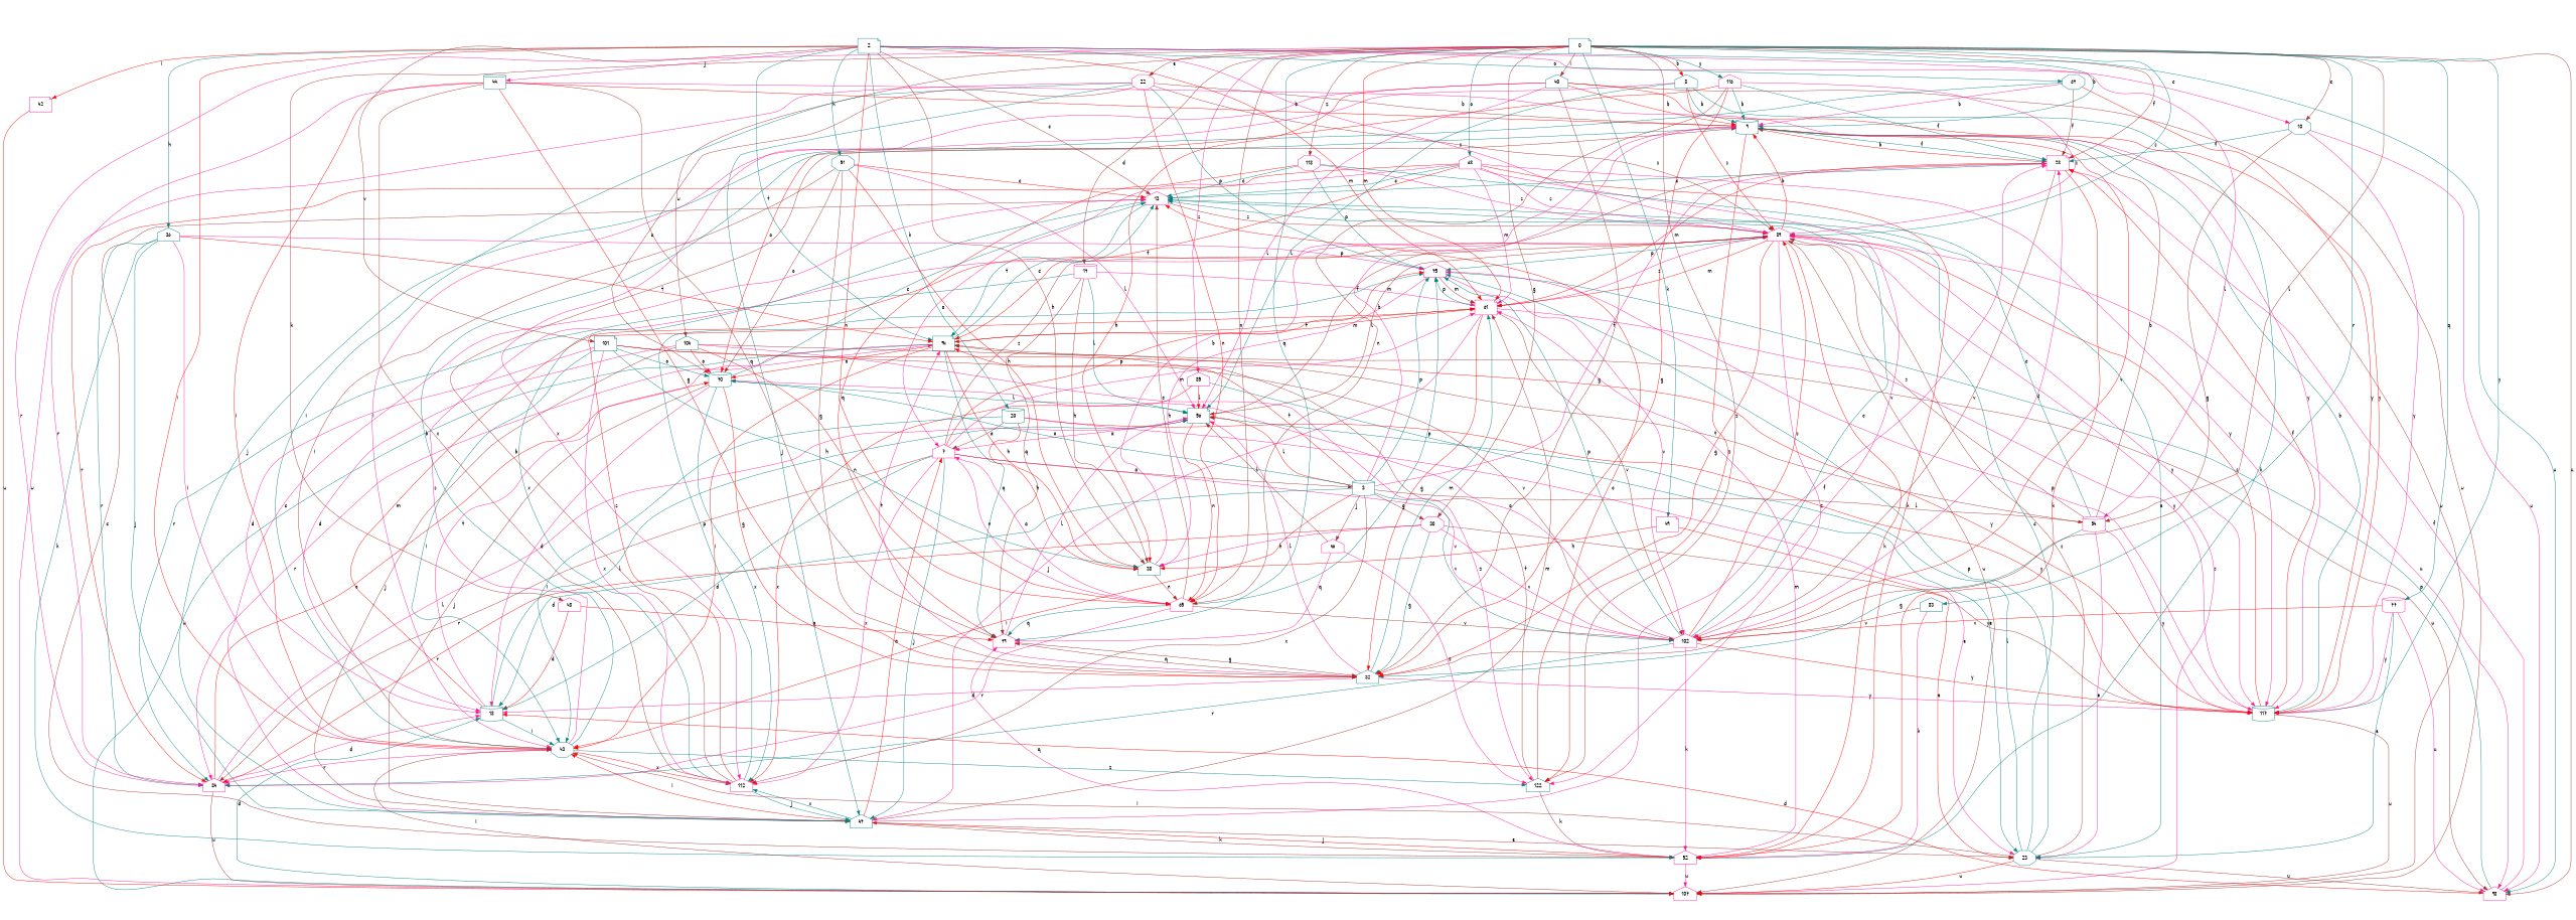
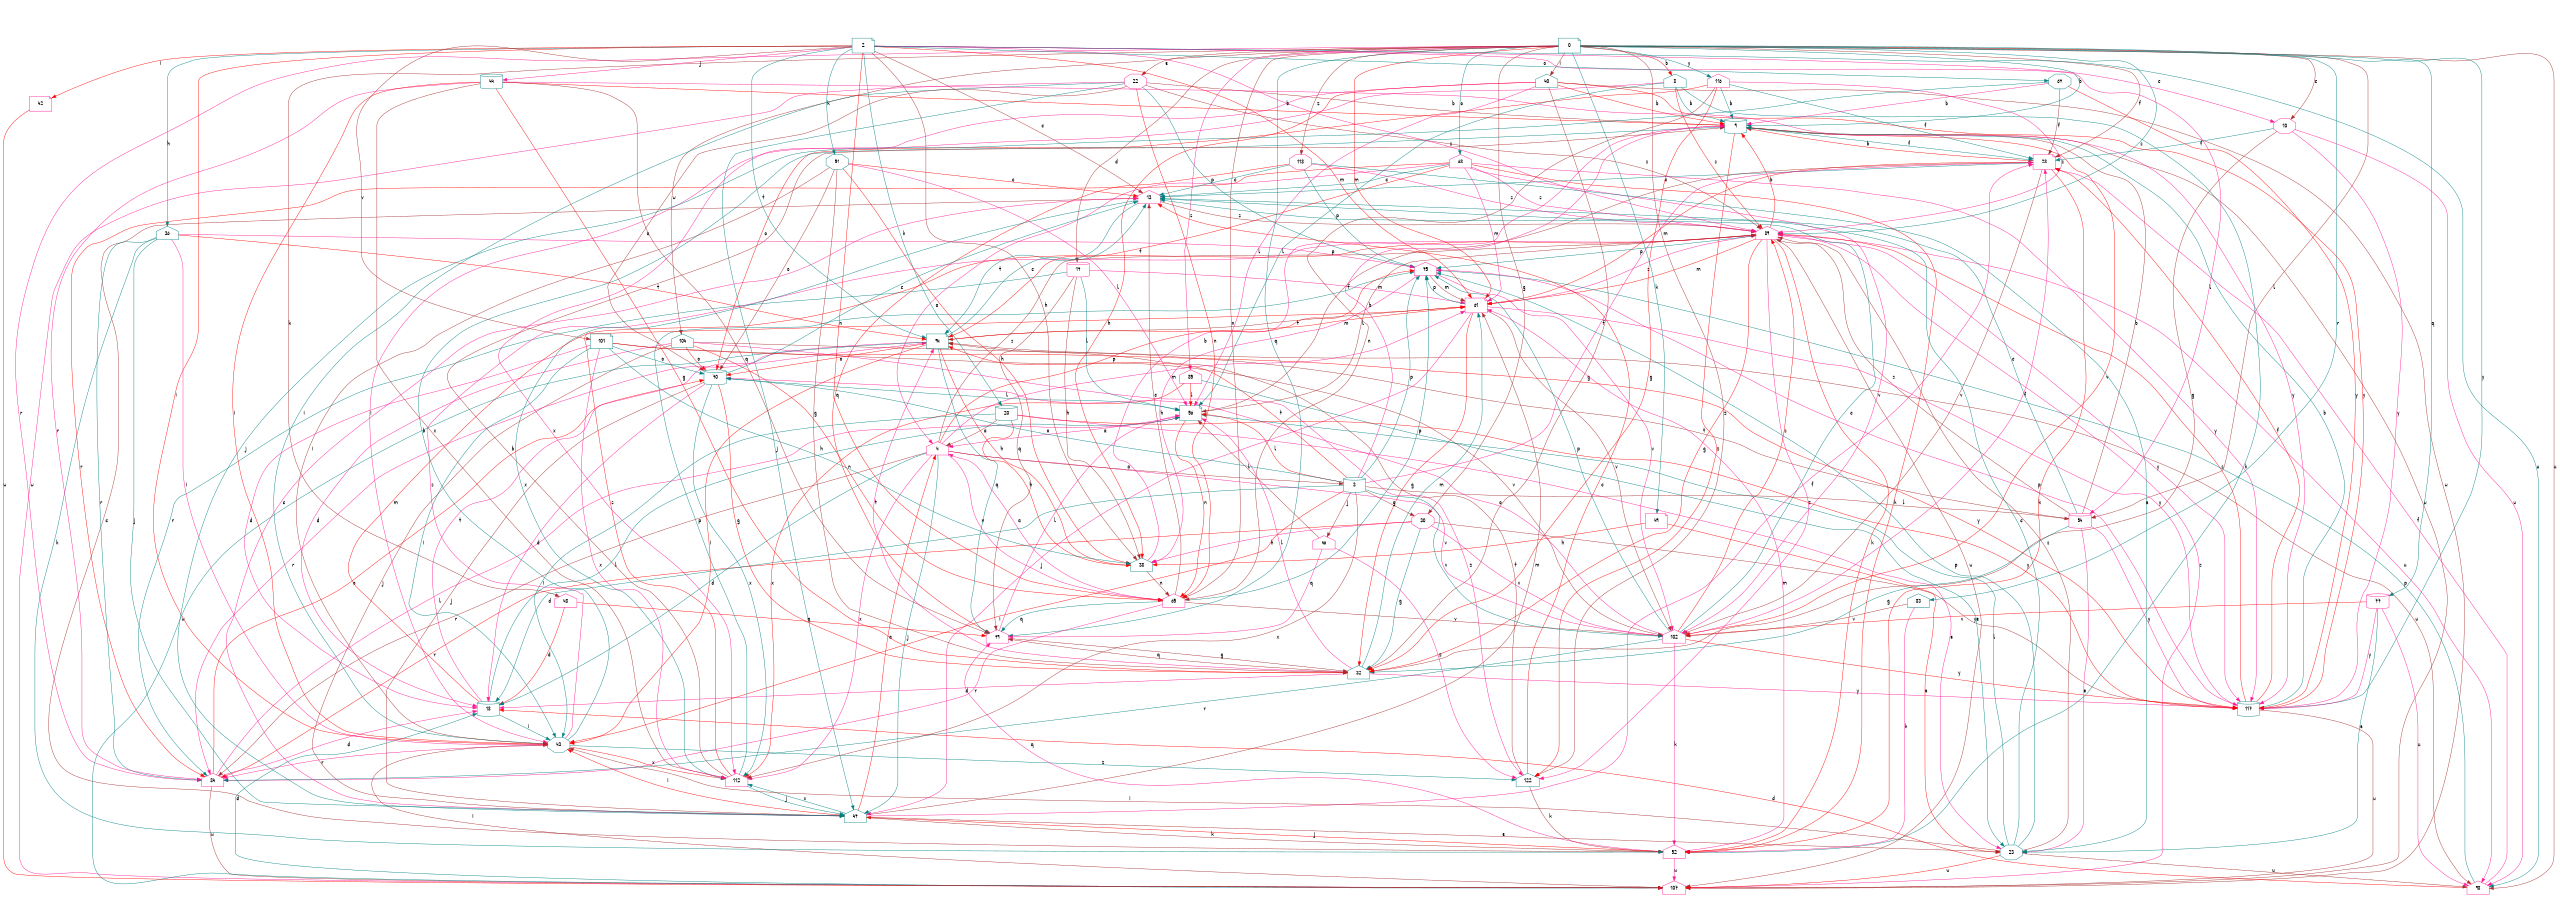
  strict digraph {
    fontname="Patrick Hand"
    node [color=deeppink fontname="Patrick Hand" shape=house]
    edge [color=deeppink fontname="Patrick Hand"]
    0 [color=teal shape=note]
    8 [color=teal]
    9 [color=teal shape=cylinder]
-   10 [color=teal shape=octagon]
+   10 [shape=octagon]
    17 [shape=cylinder]
    22 [shape=octagon]
    28 [shape=note]
    30 [shape=octagon]
    40 [color=teal]
    48
    49 [shape=note]
    54 [shape=cylinder]
    61 [shape=note]
    65
    n15 [label=68]
    77 [shape=cylinder]
    79
    83 [color=teal]
    84
    85
    89
    98
    104 [color=teal]
    116
    117 [color=teal shape=cylinder]
    118 [shape=octagon]
    122 [color=teal]
    43 [color=teal shape=octagon]
    56 [color=teal shape=note]
    52
    102
    107
    32 [color=teal]
    38 [color=teal]
    70 [color=teal shape=cylinder]
    75
    47 [color=teal]
    13
    112
    18 [color=teal shape=cylinder]
    23 [color=teal shape=octagon]
    94 [color=teal shape=note]
-   4 [label=7]
+   4
    2 [color=teal shape=note]
    36 [color=teal]
    42 [shape=note]
    44 [color=teal shape=cylinder]
    n48 [color=teal label=20 shape=cylinder]
    51 [color=teal shape=octagon]
    67 [color=teal shape=octagon]
    101 [color=teal shape=note]
    3 [color=teal shape=cylinder]
    46
    0 -> 8 [color=red label=b]
    0 -> 9 [color=teal label=b]
    0 -> 10 [color=brown label=c]
    0 -> 17 [color=brown label=d]
    0 -> 22 [color=brown label=e]
    0 -> 28 [color=brown label=f]
    0 -> 30 [color=brown label=g]
    0 -> 40 [color=brown label=i]
    0 -> 48 [color=brown label=k]
    0 -> 49 [color=teal label=k]
    0 -> 54 [color=brown label=l]
    0 -> 61 [color=red label=m]
    0 -> 65 [color=brown label=n]
    0 -> n15 [color=teal label=o]
    0 -> 77 [color=teal label=q]
    0 -> 79 [color=teal label=q]
    0 -> 83 [color=teal label=r]
    0 -> 84 [label=r]
    0 -> 85 [label=s]
    0 -> 89 [color=teal label=s]
    0 -> 98 [color=brown label=u]
    0 -> 104 [color=brown label=w]
    0 -> 116 [color=teal label=y]
    0 -> 117 [color=teal label=y]
    0 -> 118 [color=brown label=z]
    0 -> 122 [color=brown label=z]
    8 -> 9 [color=teal label=b]
    8 -> 89 [color=red label=s]
    8 -> 43 [label=i]
    8 -> 56 [color=teal label=l]
    8 -> 52 [color=teal label=k]
    9 -> 28 [color=teal label=f]
    9 -> 122 [color=red label=z]
    9 -> 102 [color=red label=v]
    9 -> 107 [color=brown label=w]
    10 -> 28 [color=teal label=f]
    10 -> 98 [label=u]
    10 -> 117 [label=y]
    10 -> 32 [color=brown label=g]
    17 -> 61 [label=m]
    17 -> 79 [color=brown label=q]
    17 -> 84 [color=teal label=r]
    17 -> 56 [color=teal label=l]
    17 -> 38 [color=brown label=h]
    22 -> 9 [color=brown label=b]
    22 -> 65 [color=red label=n]
    22 -> 89 [color=brown label=s]
    22 -> 43 [color=teal label=i]
    22 -> 107 [label=w]
    22 -> 70 [color=brown label=o]
    22 -> 75 [color=teal label=p]
    22 -> 47 [color=teal label=j]
    28 -> 9 [color=red label=b]
    28 -> 61 [color=red label=m]
    28 -> 52 [color=red label=k]
    28 -> 102 [color=brown label=v]
    28 -> 13 [color=teal label=c]
    30 -> 84 [color=red label=r]
    30 -> 117 [color=brown label=y]
    30 -> 102 [label=v]
    30 -> 32 [color=teal label=g]
    30 -> 38 [label=h]
    40 -> 9 [color=red label=b]
    40 -> 117 [color=red label=y]
    40 -> 56 [label=l]
    40 -> 107 [color=brown label=w]
    40 -> 32 [color=brown label=g]
    40 -> 38 [color=red label=h]
    40 -> 112 [label=x]
    48 -> 79 [color=red label=q]
    48 -> 18 [color=red label=d]
    49 -> 38 [color=red label=h]
    49 -> 23 [color=red label=e]
    54 -> 9 [color=brown label=b]
    54 -> 89 [color=brown label=s]
    54 -> 117 [label=y]
    54 -> 32 [color=teal label=g]
    54 -> 13 [color=teal label=c]
    54 -> 23 [label=e]
    54 -> 94 [color=brown label=t]
    61 -> 89 [label=s]
    61 -> 117 [label=y]
    61 -> 102 [color=brown label=v]
    61 -> 32 [color=red label=g]
    61 -> 75 [color=teal label=p]
    61 -> 47 [label=j]
    61 -> 94 [color=brown label=t]
    65 -> 79 [color=teal label=q]
    65 -> 84 [label=r]
    65 -> 102 [color=brown label=v]
    65 -> 75 [color=teal label=p]
    65 -> 13 [color=brown label=c]
    65 -> 4 [label=a]
    n15 -> 61 [label=m]
    n15 -> 84 [color=red label=r]
    n15 -> 89 [label=s]
    n15 -> 117 [label=y]
    n15 -> 52 [color=red label=k]
    n15 -> 102 [label=v]
    n15 -> 13 [color=teal label=c]
    n15 -> 94 [color=red label=t]
    n15 -> 4 [label=a]
    77 -> 98 [label=u]
    77 -> 117 [label=y]
    77 -> 102 [color=red label=v]
    77 -> 23 [color=teal label=e]
    79 -> 56 [label=l]
    79 -> 32 [color=brown label=g]
    83 -> 52 [label=k]
    83 -> 102 [color=brown label=v]
    84 -> 56 [label=l]
    84 -> 107 [color=brown label=w]
    84 -> 70 [color=red label=o]
    84 -> 18 [label=d]
    85 -> 56 [color=red label=l]
    85 -> 112 [color=red label=x]
    85 -> 23 [color=teal label=e]
    89 -> 9 [color=red label=b]
    89 -> 61 [color=red label=m]
    89 -> 98 [label=u]
    89 -> 117 [label=y]
    89 -> 122 [label=z]
    89 -> 56 [color=brown label=l]
    89 -> 52 [color=red label=k]
    89 -> 107 [color=brown label=w]
    89 -> 32 [color=red label=g]
    89 -> 75 [color=teal label=p]
    98 -> 28 [label=f]
    98 -> 75 [color=teal label=p]
    98 -> 18 [color=red label=d]
    104 -> 65 [color=red label=n]
    104 -> 98 [color=brown label=u]
    104 -> 122 [label=z]
    104 -> 70 [color=red label=o]
    104 -> 47 [color=brown label=j]
    104 -> 18 [label=d]
    116 -> 9 [color=teal label=b]
    116 -> 28 [color=teal label=f]
    116 -> 65 [color=brown label=n]
    116 -> 89 [label=s]
    116 -> 32 [color=red label=g]
    116 -> 70 [color=red label=o]
    117 -> 9 [color=teal label=b]
    117 -> 28 [color=red label=f]
    117 -> 89 [color=red label=s]
    117 -> 107 [color=brown label=w]
    117 -> 75 [label=p]
    118 -> 79 [color=red label=q]
    118 -> 89 [label=s]
    118 -> 75 [color=teal label=p]
    118 -> 13 [color=teal label=c]
    118 -> 23 [color=teal label=e]
    122 -> 52 [color=brown label=k]
    122 -> 13 [color=red label=c]
    122 -> 94 [color=brown label=t]
    43 -> 9 [color=teal label=b]
    43 -> 84 [label=r]
    43 -> 89 [label=s]
    43 -> 122 [color=teal label=z]
    43 -> 112 [color=red label=x]
    56 -> 28 [color=brown label=f]
    56 -> 65 [color=red label=n]
    56 -> 4 [label=a]
    52 -> 61 [label=m]
    52 -> 79 [label=q]
    52 -> 107 [label=w]
    52 -> 47 [color=red label=j]
    52 -> 13 [color=brown label=c]
    102 -> 28 [label=f]
    102 -> 84 [color=teal label=r]
    102 -> 89 [color=red label=s]
    102 -> 117 [color=red label=y]
    102 -> 52 [label=k]
    102 -> 70 [label=o]
    102 -> 75 [color=teal label=p]
    102 -> 13 [color=teal label=c]
    107 -> 89 [label=s]
    107 -> 43 [color=brown label=i]
    107 -> 18 [color=teal label=d]
    32 -> 61 [color=teal label=m]
    32 -> 79 [color=brown label=q]
    32 -> 117 [label=y]
    32 -> 56 [label=l]
    32 -> 18 [label=d]
    32 -> 94 [label=t]
    38 -> 9 [label=b]
    38 -> 65 [color=brown label=n]
    70 -> 56 [color=teal label=l]
    70 -> 32 [color=red label=g]
    70 -> 47 [color=brown label=j]
    70 -> 13 [color=teal label=c]
    70 -> 112 [color=teal label=x]
    70 -> 18 [label=d]
    75 -> 61 [color=brown label=m]
    75 -> 102 [label=v]
    75 -> 38 [label=h]
    47 -> 28 [label=f]
    47 -> 61 [color=brown label=m]
    47 -> 43 [color=red label=i]
    47 -> 52 [color=brown label=k]
    47 -> 13 [label=c]
    47 -> 112 [color=teal label=x]
    47 -> 23 [color=brown label=e]
    47 -> 4 [color=red label=a]
    13 -> 89 [color=brown label=s]
    13 -> 112 [color=teal label=x]
    13 -> 94 [color=teal label=t]
    112 -> 9 [color=brown label=b]
    112 -> 89 [color=red label=s]
    112 -> 75 [color=teal label=p]
    112 -> 47 [color=teal label=j]
    18 -> 61 [color=red label=m]
    18 -> 43 [color=teal label=i]
    18 -> 56 [color=teal label=l]
    18 -> 94 [label=t]
    23 -> 89 [color=brown label=s]
    23 -> 98 [color=brown label=u]
    23 -> 43 [color=brown label=i]
    23 -> 56 [color=teal label=l]
    23 -> 107 [color=red label=w]
    23 -> 75 [color=teal label=p]
    23 -> 13 [color=teal label=c]
    94 -> 61 [color=red label=m]
    94 -> 79 [color=teal label=q]
    94 -> 84 [label=r]
    94 -> 43 [color=red label=i]
    94 -> 107 [color=teal label=w]
    94 -> 38 [color=red label=h]
    94 -> 70 [color=red label=o]
    94 -> 13 [color=teal label=c]
    4 -> 61 [label=m]
    4 -> 65 [label=n]
    4 -> 84 [color=brown label=r]
    4 -> 89 [color=brown label=s]
    4 -> 102 [label=v]
    4 -> 75 [color=red label=p]
    4 -> 47 [color=teal label=j]
    4 -> 112 [label=x]
    4 -> 18 [color=teal label=d]
    4 -> 3 [color=brown label=a]
    2 -> 10 [label=c]
    2 -> 54 [label=l]
    2 -> 61 [color=red label=m]
    2 -> 65 [color=red label=n]
    2 -> 89 [label=s]
    2 -> 98 [color=teal label=u]
    2 -> 43 [color=red label=i]
    2 -> 38 [color=brown label=h]
    2 -> 13 [color=brown label=c]
    2 -> 94 [color=teal label=t]
    2 -> 36 [color=teal label=h]
    2 -> 42 [color=red label=i]
    2 -> 44 [label=j]
    2 -> n48 [color=teal label=k]
    2 -> 51 [color=teal label=k]
    2 -> 67 [color=teal label=o]
    2 -> 101 [color=brown label=v]
    36 -> 84 [color=teal label=r]
    36 -> 43 [label=i]
    36 -> 52 [color=teal label=k]
    36 -> 75 [label=p]
    36 -> 47 [color=teal label=j]
    36 -> 94 [color=red label=t]
    42 -> 107 [color=red label=w]
    44 -> 9 [color=red label=b]
    44 -> 79 [color=brown label=q]
    44 -> 84 [label=r]
    44 -> 117 [label=y]
    44 -> 43 [color=red label=i]
    44 -> 32 [color=red label=g]
    44 -> 112 [color=brown label=x]
    n48 -> 117 [color=red label=y]
    n48 -> 43 [color=teal label=i]
    n48 -> 38 [color=red label=h]
    n48 -> 23 [label=e]
    n48 -> 4 [color=brown label=a]
    51 -> 43 [color=brown label=i]
    51 -> 56 [label=l]
    51 -> 32 [color=brown label=g]
    51 -> 38 [color=red label=h]
    51 -> 70 [color=brown label=o]
    51 -> 13 [color=red label=c]
    67 -> 9 [label=b]
    67 -> 28 [color=brown label=f]
    67 -> 117 [color=red label=y]
    67 -> 47 [color=teal label=j]
    101 -> 117 [color=red label=y]
    101 -> 43 [color=teal label=i]
    101 -> 102 [color=brown label=v]
    101 -> 38 [color=teal label=h]
    101 -> 70 [color=teal label=o]
    101 -> 112 [label=x]
    101 -> 18 [label=d]
    3 -> 9 [label=b]
    3 -> 28 [label=f]
    3 -> 30 [color=brown label=g]
    3 -> 54 [color=brown label=l]
    3 -> 43 [color=red label=i]
    3 -> 56 [color=red label=l]
    3 -> 102 [color=teal label=v]
    3 -> 70 [color=teal label=o]
    3 -> 75 [color=teal label=p]
    3 -> 112 [color=brown label=x]
    3 -> 18 [color=teal label=d]
    3 -> 94 [color=red label=t]
    3 -> 46 [color=brown label=j]
    46 -> 79 [label=q]
    46 -> 122 [label=z]
    46 -> 56 [color=brown label=l]
  }
